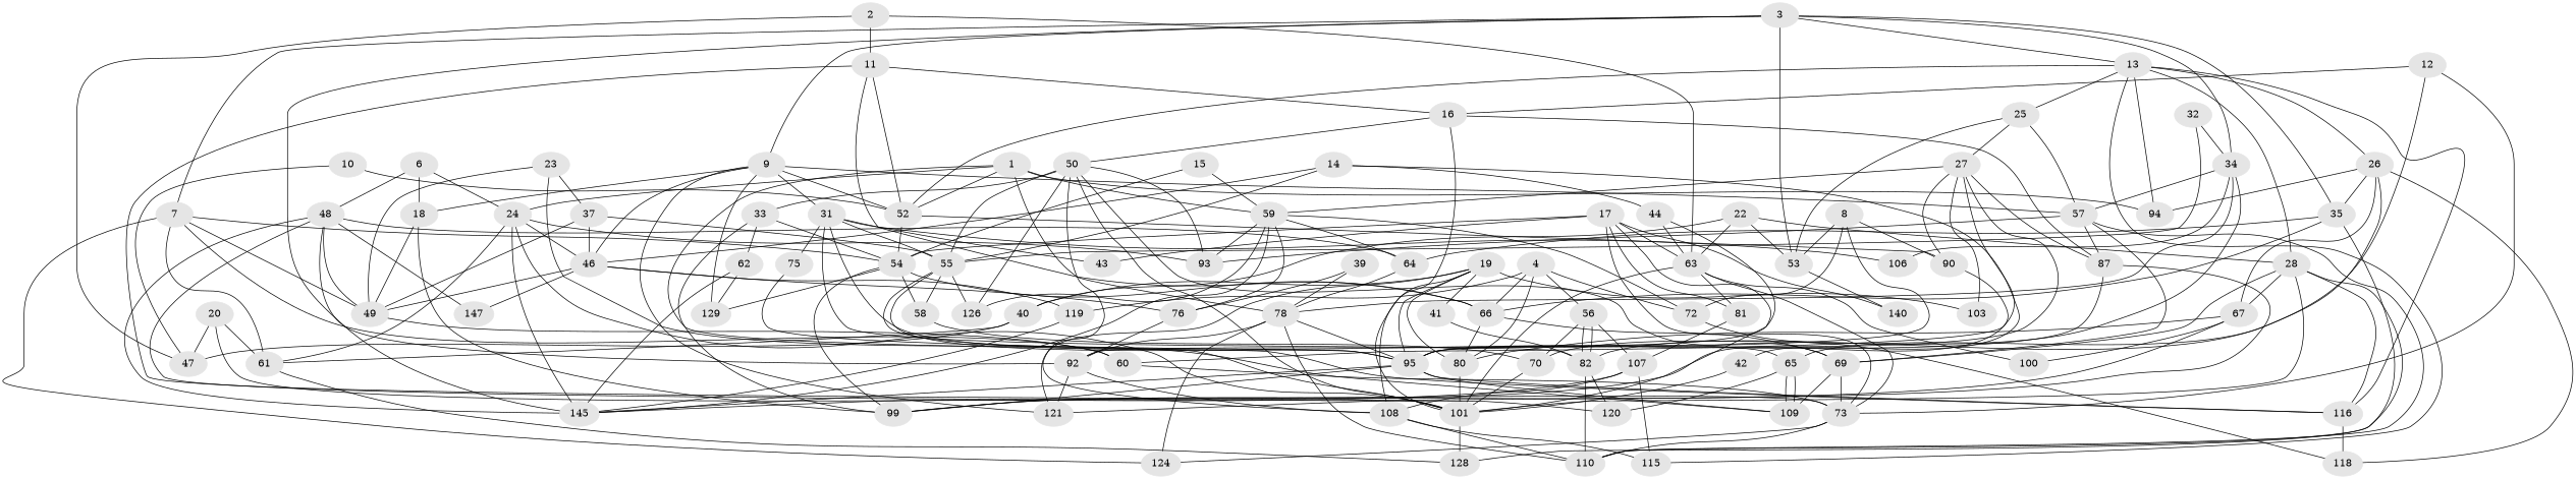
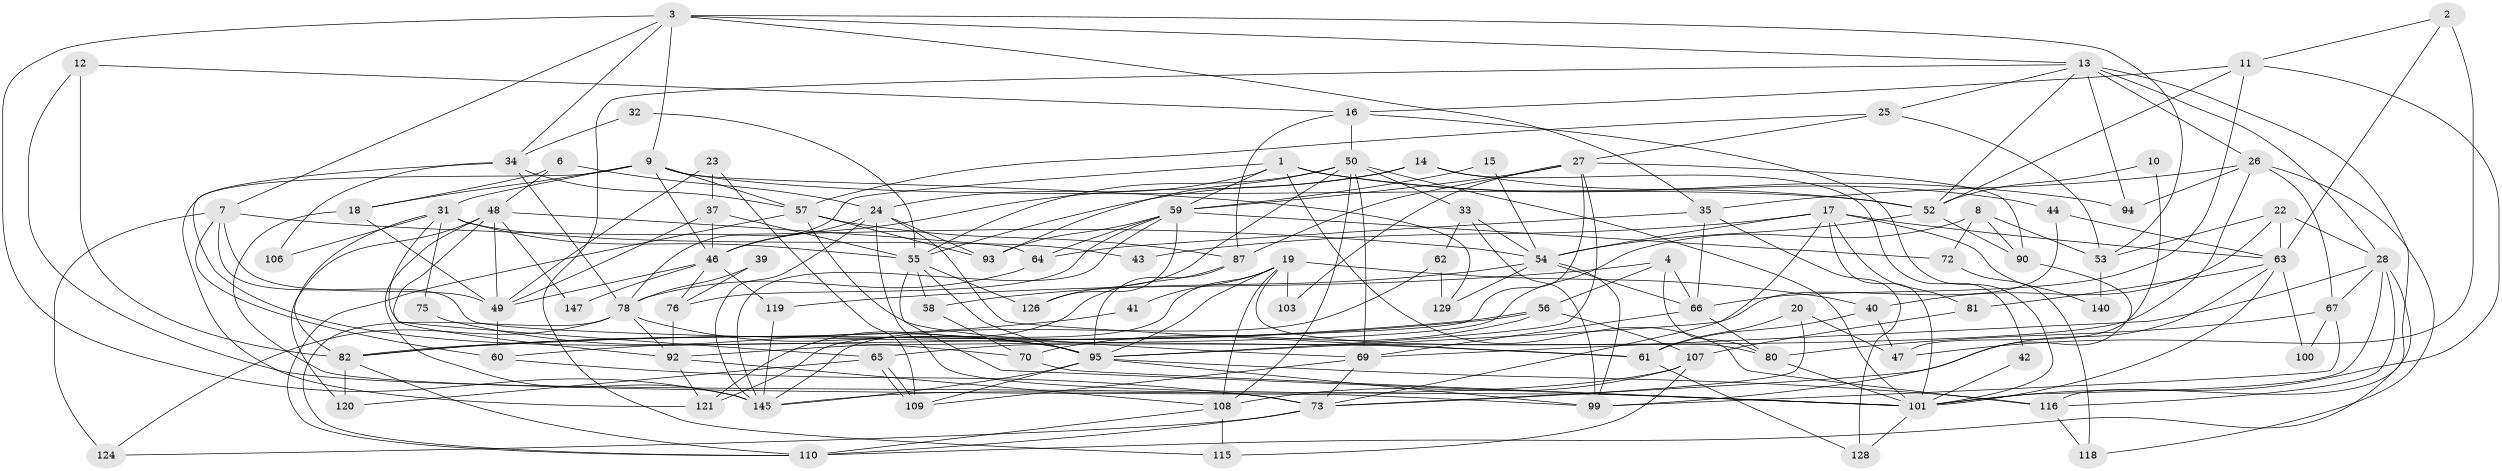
  graph {
    node [color=gray90 style=filled]
    1 [super="+142"]
    24 [super="+29"]
    52 [super="+122"]
    59 [super="+141"]
    78 [super="+143"]
    94
    116 [super="+138"]
    145 [super="+146"]
    61 [super="+89"]
    46 [super="+134"]
    101 [super="+130"]
    93
    54 [super="+131"]
    90 [super="+98"]
    72
    126
    64 [super="+123"]
    76
    124
    92
    95 [super="+113"]
    110
    118
    11 [super="+111"]
    66 [super="+102"]
    16 [super="+36"]
    2
    47
    63 [super="+133"]
    73 [super="+79"]
    81
    100
    3 [super="+5"]
    7 [super="+117"]
    9 [super="+38"]
    13 [super="+85"]
    34 [super="+91"]
    35
    53
    49 [super="+136"]
    60 [super="+97"]
    18 [super="+21"]
    31 [super="+71"]
    57 [super="+105"]
    121 [super="+127"]
    129
    25 [super="+139"]
    26
    28 [super="+104"]
    115
    106
    70
    128
    140
    4 [super="+45"]
    56
    80 [super="+137"]
    119 [super="+132"]
    82 [super="+144"]
    107
    69 [super="+83"]
    99
    6
    48 [super="+84"]
    147
    120
    58
    8 [super="+77"]
    108 [super="+125"]
    55 [super="+86"]
    43
    65 [super="+88"]
    75
    87 [super="+135"]
    10
    n76 [label=50 super="+50"]
    12
    27 [super="+96"]
    67 [super="+112"]
    14
    42
    44
    15
    33 [super="+51"]
    17 [super="+114"]
    19 [super="+68"]
    40 [super="+74"]
    41
    103
    109
    20
    22
    23
    37
    62
    32
    39
    1 -- 24
    1 -- 52
    1 -- 59
    1 -- 78
    1 -- 94
    1 -- 116
    24 -- 145
    24 -- 61
    24 -- 46
    24 -- 101
    24 -- 93
    52 -- 54
    52 -- 90
    59 -- 145
    59 -- 93
    59 -- 72
    59 -- 126
    59 -- 64
    59 -- 76
    78 -- 124
    78 -- 92
    78 -- 95
    78 -- 110
    116 -- 118
    61 -- 128
    46 -- 76
    46 -- 49
    46 -- 119
    46 -- 147
    101 -- 128
    54 -- 66
    54 -- 129
    54 -- 99
    54 -- 58
    90 -- 99
    72 -- 118
    64 -- 78
    76 -- 92
    92 -- 121
    92 -- 108
    95 -- 116
    95 -- 145
    95 -- 99
    95 -- 109
    11 -- 52
    11 -- 101
    11 -- 66
    11 -- 16
    66 -- 80
    66 -- 69
    16 -- 101
    16 -- 87
    16 -- n76
    2 -- 11
    2 -- 47
    2 -- 63
    63 -- 101
    63 -- 73
    63 -- 81
    63 -- 100
    73 -- 124
    73 -- 110
    81 -- 107
    3 -- 145
    3 -- 7
    3 -- 9
    3 -- 13
    3 -- 34
    3 -- 35
    3 -- 53
    7 -- 61
    7 -- 54
    7 -- 124
    7 -- 49
    7 -- 60
    9 -- 52
    9 -- 46
    9 -- 18
    9 -- 31
    9 -- 57
    9 -- 121
    9 -- 129
    13 -- 52
    13 -- 94
    13 -- 116
    13 -- 25
    13 -- 26
    13 -- 28
    13 -- 115
    34 -- 78
    34 -- 57
    34 -- 106
    34 -- 70
    35 -- 64
    35 -- 66
    35 -- 128
    53 -- 140
    49 -- 60
    60 -- 73
    18 -- 49
    18 -- 99
    31 -- 106
    31 -- 82
    31 -- 55 [weight=2]
    31 -- 43
    31 -- 65
    31 -- 75
    57 -- 93
    57 -- 110
    57 -- 69
    57 -- 87
    25 -- 53
    25 -- 57
    25 -- 27
    26 -- 94
    26 -- 118
    26 -- 35
    26 -- 65
    26 -- 67
    28 -- 116 [weight=2]
    28 -- 101
    28 -- 110
    28 -- 69
    28 -- 67
    70 -- 101
-   4 -- 72
    4 -- 66
    4 -- 56
    4 -- 80
    4 -- 119
    56 -- 70
    56 -- 82
    56 -- 82
    56 -- 107
    80 -- 101
    119 -- 145
    82 -- 110
    82 -- 120
    107 -- 145
    107 -- 115
    107 -- 108
    69 -- 73
    69 -- 109
    6 -- 24
    6 -- 18
    6 -- 48
    48 -- 145
    48 -- 64
    48 -- 92
    48 -- 49
    48 -- 147
    48 -- 120
    58 -- 70
    8 -- 90
    8 -- 72
    8 -- 92
    8 -- 53
    108 -- 110
    108 -- 115
    55 -- 101
    55 -- 126
    55 -- 95
    55 -- 58
    65 -- 120
    65 -- 109
    65 -- 109
    75 -- 95
    87 -- 95
    87 -- 121
    10 -- 52
    10 -- 47
    n76 -- 101
    n76 -- 93
    n76 -- 126
    n76 -- 69
    n76 -- 108
    n76 -- 55
    n76 -- 33
    12 -- 16
    12 -- 73
    12 -- 82
    27 -- 59
    27 -- 90
    27 -- 95
    27 -- 60
    27 -- 87
    27 -- 103
    67 -- 100
    67 -- 80
    67 -- 99
    14 -- 46
    14 -- 55
    14 -- 42
    14 -- 44
    42 -- 101
    44 -- 95
    44 -- 63
    15 -- 59
    15 -- 54
    33 -- 54
    33 -- 99
    33 -- 62
    17 -- 101
    17 -- 54
    17 -- 63
    17 -- 73
    17 -- 81
    17 -- 140
    17 -- 43
    19 -- 95
    19 -- 121
    19 -- 80
    19 -- 108
    19 -- 40
    19 -- 41
    19 -- 103
    40 -- 61 [weight=2]
    40 -- 47
    41 -- 82
    20 -- 61
    20 -- 47
    20 -- 73
    22 -- 63
    22 -- 53
    22 -- 28
    22 -- 40
    23 -- 49
    23 -- 109
    23 -- 37
    37 -- 46
    37 -- 49
    37 -- 55
    62 -- 145
    62 -- 129
    32 -- 34
    32 -- 55
    39 -- 78
    39 -- 76
  }
